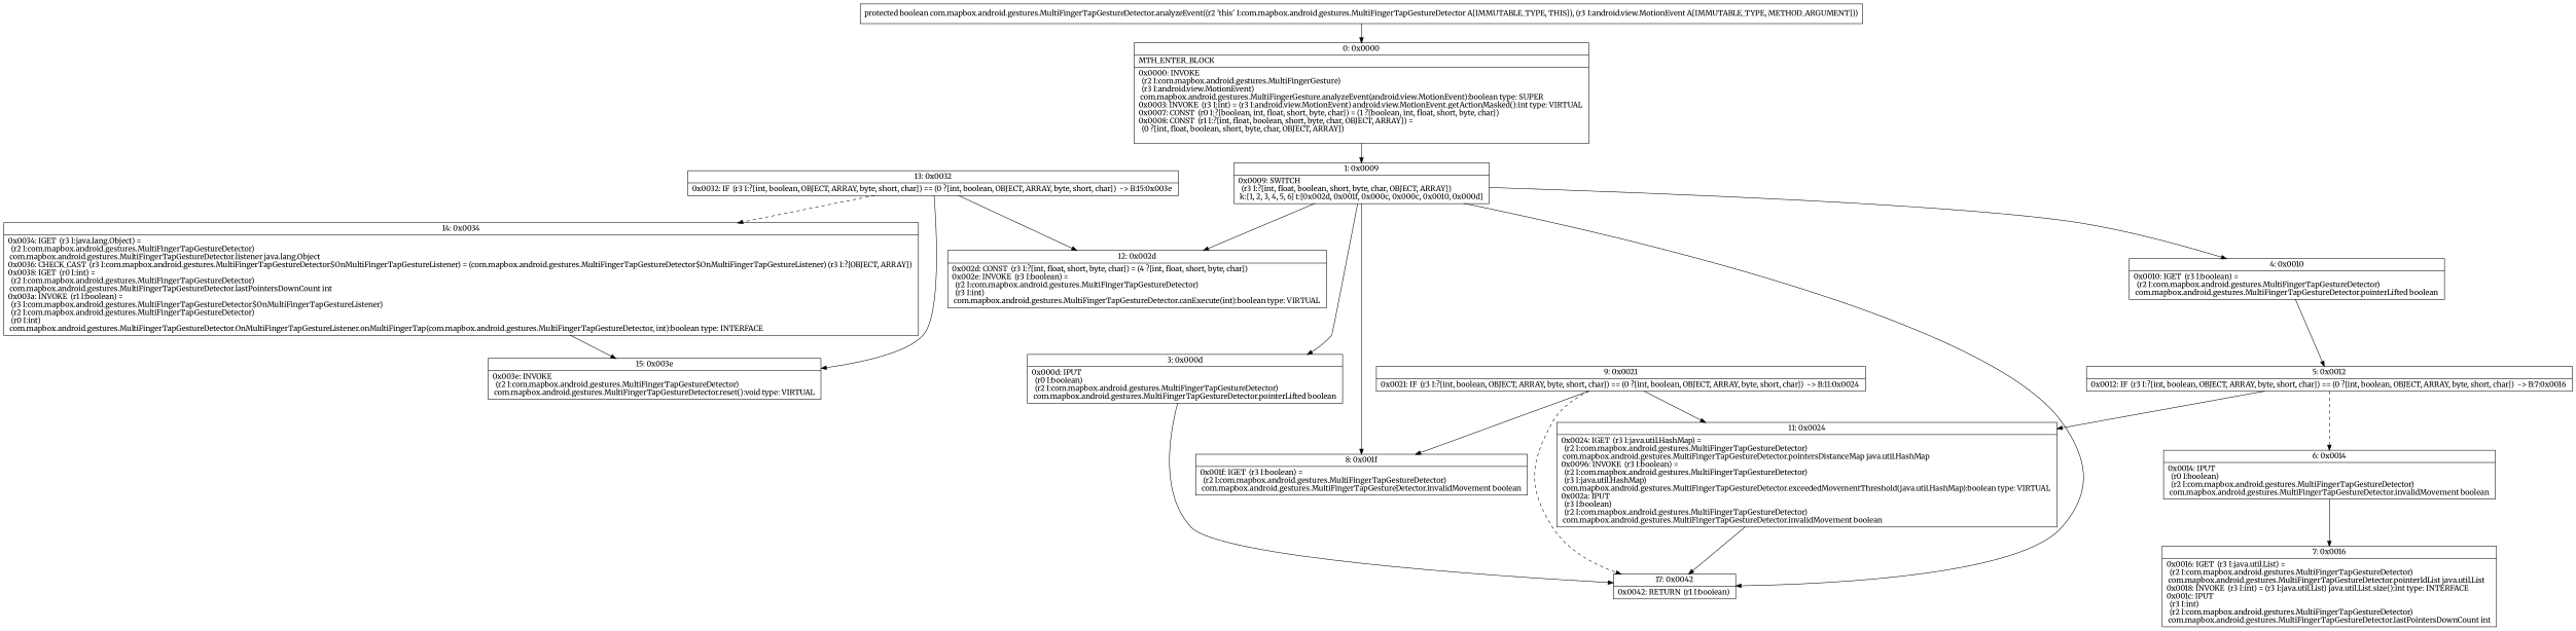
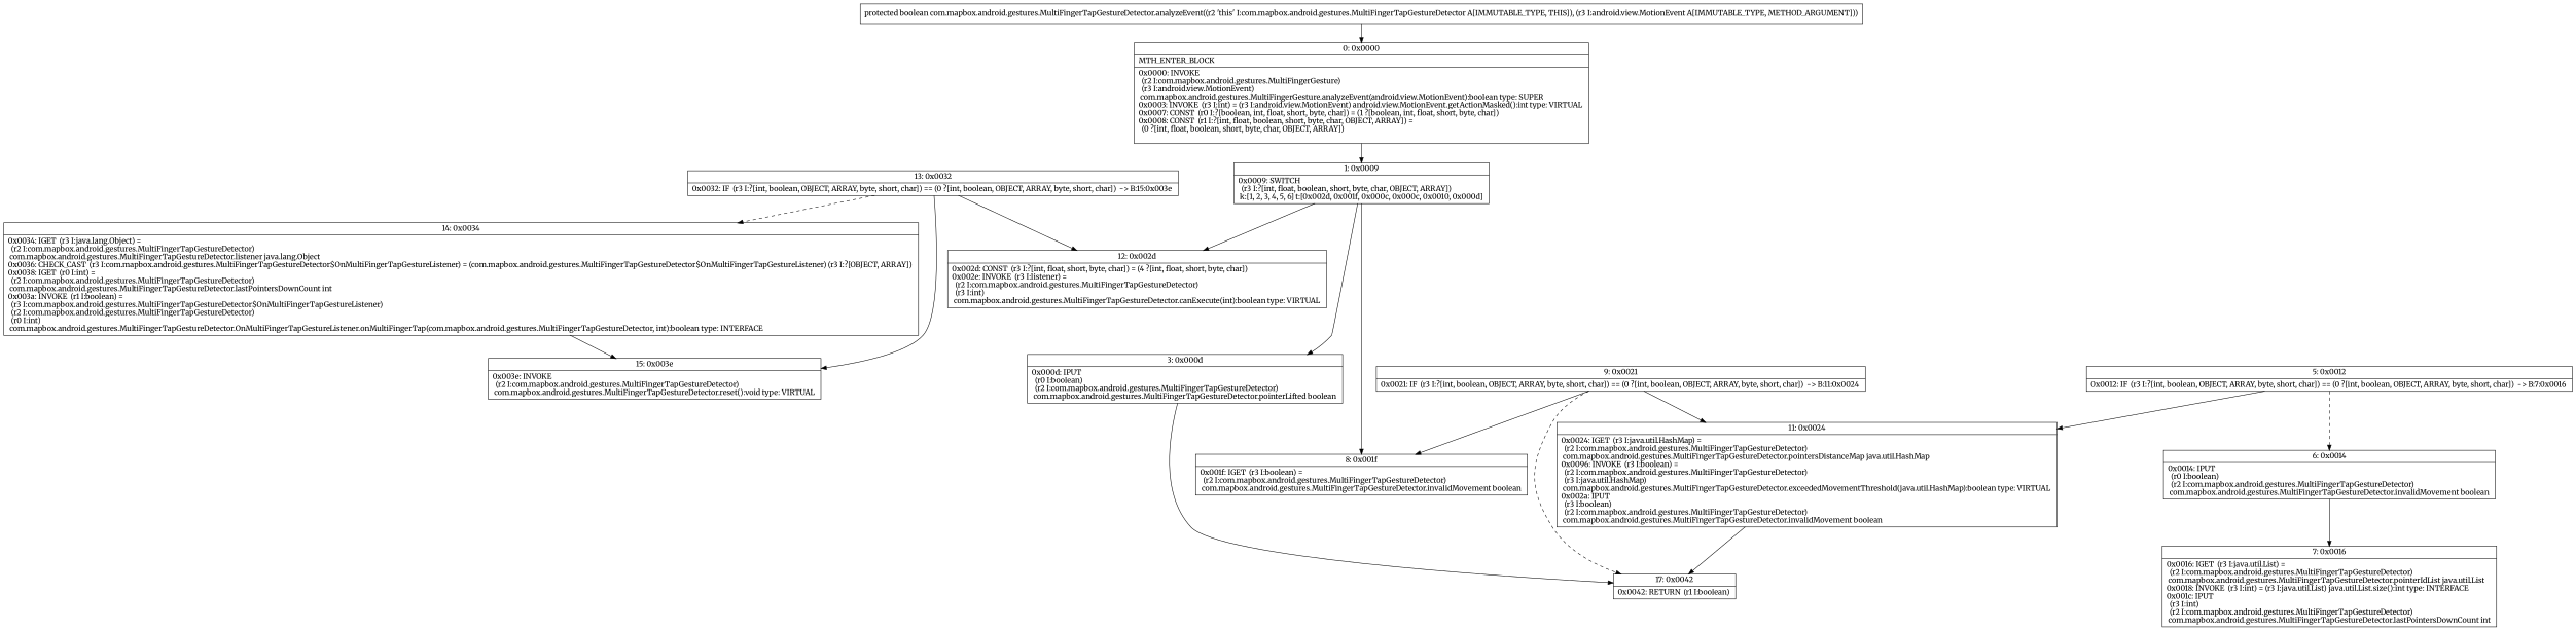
  digraph {
    fontname=Merriweather
    node [fontname=Merriweather shape=record]
    edge [fontname=Merriweather]
    n1 [label="{0\:\ 0x0000|MTH_ENTER_BLOCK\l|0x0000: INVOKE  \l  (r2 I:com.mapbox.android.gestures.MultiFingerGesture)\l  (r3 I:android.view.MotionEvent)\l com.mapbox.android.gestures.MultiFingerGesture.analyzeEvent(android.view.MotionEvent):boolean type: SUPER \l0x0003: INVOKE  (r3 I:int) = (r3 I:android.view.MotionEvent) android.view.MotionEvent.getActionMasked():int type: VIRTUAL \l0x0007: CONST  (r0 I:?[boolean, int, float, short, byte, char]) = (1 ?[boolean, int, float, short, byte, char]) \l0x0008: CONST  (r1 I:?[int, float, boolean, short, byte, char, OBJECT, ARRAY]) = \l  (0 ?[int, float, boolean, short, byte, char, OBJECT, ARRAY])\l \l}"]
    n2 [label="{1\:\ 0x0009|0x0009: SWITCH  \l  (r3 I:?[int, float, boolean, short, byte, char, OBJECT, ARRAY])\l k:[1, 2, 3, 4, 5, 6] t:[0x002d, 0x001f, 0x000c, 0x000c, 0x0010, 0x000d] \l}"]
    n3 [label="{3\:\ 0x000d|0x000d: IPUT  \l  (r0 I:boolean)\l  (r2 I:com.mapbox.android.gestures.MultiFingerTapGestureDetector)\l com.mapbox.android.gestures.MultiFingerTapGestureDetector.pointerLifted boolean \l}"]
-   n4 [label="{4\:\ 0x0010|0x0010: IGET  (r3 I:boolean) = \l  (r2 I:com.mapbox.android.gestures.MultiFingerTapGestureDetector)\l com.mapbox.android.gestures.MultiFingerTapGestureDetector.pointerLifted boolean \l}"]
    n5 [label="{8\:\ 0x001f|0x001f: IGET  (r3 I:boolean) = \l  (r2 I:com.mapbox.android.gestures.MultiFingerTapGestureDetector)\l com.mapbox.android.gestures.MultiFingerTapGestureDetector.invalidMovement boolean \l}"]
-   n6 [label="{12\:\ 0x002d|0x002d: CONST  (r3 I:?[int, float, short, byte, char]) = (4 ?[int, float, short, byte, char]) \l0x002e: INVOKE  (r3 I:boolean) = \l  (r2 I:com.mapbox.android.gestures.MultiFingerTapGestureDetector)\l  (r3 I:int)\l com.mapbox.android.gestures.MultiFingerTapGestureDetector.canExecute(int):boolean type: VIRTUAL \l}"]
+   n6 [label="{12\:\ 0x002d|0x002d: CONST  (r3 I:?[int, float, short, byte, char]) = (4 ?[int, float, short, byte, char]) \l0x002e: INVOKE  (r3 I:listener) = \l  (r2 I:com.mapbox.android.gestures.MultiFingerTapGestureDetector)\l  (r3 I:int)\l com.mapbox.android.gestures.MultiFingerTapGestureDetector.canExecute(int):boolean type: VIRTUAL \l}"]
    n7 [label="{17\:\ 0x0042|0x0042: RETURN  (r1 I:boolean) \l}"]
    n8 [label="{5\:\ 0x0012|0x0012: IF  (r3 I:?[int, boolean, OBJECT, ARRAY, byte, short, char]) == (0 ?[int, boolean, OBJECT, ARRAY, byte, short, char])  \-\> B:7:0x0016 \l}"]
    n9 [label="{6\:\ 0x0014|0x0014: IPUT  \l  (r0 I:boolean)\l  (r2 I:com.mapbox.android.gestures.MultiFingerTapGestureDetector)\l com.mapbox.android.gestures.MultiFingerTapGestureDetector.invalidMovement boolean \l}"]
    n10 [label="{11\:\ 0x0024|0x0024: IGET  (r3 I:java.util.HashMap) = \l  (r2 I:com.mapbox.android.gestures.MultiFingerTapGestureDetector)\l com.mapbox.android.gestures.MultiFingerTapGestureDetector.pointersDistanceMap java.util.HashMap \l0x0096: INVOKE  (r3 I:boolean) = \l  (r2 I:com.mapbox.android.gestures.MultiFingerTapGestureDetector)\l  (r3 I:java.util.HashMap)\l com.mapbox.android.gestures.MultiFingerTapGestureDetector.exceededMovementThreshold(java.util.HashMap):boolean type: VIRTUAL \l0x002a: IPUT  \l  (r3 I:boolean)\l  (r2 I:com.mapbox.android.gestures.MultiFingerTapGestureDetector)\l com.mapbox.android.gestures.MultiFingerTapGestureDetector.invalidMovement boolean \l}"]
    n11 [label="{7\:\ 0x0016|0x0016: IGET  (r3 I:java.util.List) = \l  (r2 I:com.mapbox.android.gestures.MultiFingerTapGestureDetector)\l com.mapbox.android.gestures.MultiFingerTapGestureDetector.pointerIdList java.util.List \l0x0018: INVOKE  (r3 I:int) = (r3 I:java.util.List) java.util.List.size():int type: INTERFACE \l0x001c: IPUT  \l  (r3 I:int)\l  (r2 I:com.mapbox.android.gestures.MultiFingerTapGestureDetector)\l com.mapbox.android.gestures.MultiFingerTapGestureDetector.lastPointersDownCount int \l}"]
    n12 [label="{9\:\ 0x0021|0x0021: IF  (r3 I:?[int, boolean, OBJECT, ARRAY, byte, short, char]) == (0 ?[int, boolean, OBJECT, ARRAY, byte, short, char])  \-\> B:11:0x0024 \l}"]
    n13 [label="{13\:\ 0x0032|0x0032: IF  (r3 I:?[int, boolean, OBJECT, ARRAY, byte, short, char]) == (0 ?[int, boolean, OBJECT, ARRAY, byte, short, char])  \-\> B:15:0x003e \l}"]
    n14 [label="{14\:\ 0x0034|0x0034: IGET  (r3 I:java.lang.Object) = \l  (r2 I:com.mapbox.android.gestures.MultiFingerTapGestureDetector)\l com.mapbox.android.gestures.MultiFingerTapGestureDetector.listener java.lang.Object \l0x0036: CHECK_CAST  (r3 I:com.mapbox.android.gestures.MultiFingerTapGestureDetector$OnMultiFingerTapGestureListener) = (com.mapbox.android.gestures.MultiFingerTapGestureDetector$OnMultiFingerTapGestureListener) (r3 I:?[OBJECT, ARRAY]) \l0x0038: IGET  (r0 I:int) = \l  (r2 I:com.mapbox.android.gestures.MultiFingerTapGestureDetector)\l com.mapbox.android.gestures.MultiFingerTapGestureDetector.lastPointersDownCount int \l0x003a: INVOKE  (r1 I:boolean) = \l  (r3 I:com.mapbox.android.gestures.MultiFingerTapGestureDetector$OnMultiFingerTapGestureListener)\l  (r2 I:com.mapbox.android.gestures.MultiFingerTapGestureDetector)\l  (r0 I:int)\l com.mapbox.android.gestures.MultiFingerTapGestureDetector.OnMultiFingerTapGestureListener.onMultiFingerTap(com.mapbox.android.gestures.MultiFingerTapGestureDetector, int):boolean type: INTERFACE \l}"]
    n15 [label="{15\:\ 0x003e|0x003e: INVOKE  \l  (r2 I:com.mapbox.android.gestures.MultiFingerTapGestureDetector)\l com.mapbox.android.gestures.MultiFingerTapGestureDetector.reset():void type: VIRTUAL \l}"]
    n16 [label="{protected boolean com.mapbox.android.gestures.MultiFingerTapGestureDetector.analyzeEvent((r2 'this' I:com.mapbox.android.gestures.MultiFingerTapGestureDetector A[IMMUTABLE_TYPE, THIS]), (r3 I:android.view.MotionEvent A[IMMUTABLE_TYPE, METHOD_ARGUMENT])) }"]
    n1 -> n2
    n2 -> n3
-   n2 -> n4
    n2 -> n5
    n2 -> n6
-   n2 -> n7
    n3 -> n7
-   n4 -> n8
    n8 -> n9 [style=dashed]
    n8 -> n10
    n9 -> n11
    n10 -> n7
    n12 -> n5
    n12 -> n7 [style=dashed]
    n12 -> n10
    n13 -> n6
    n13 -> n14 [style=dashed]
    n13 -> n15
    n14 -> n15
    n16 -> n1
  }
